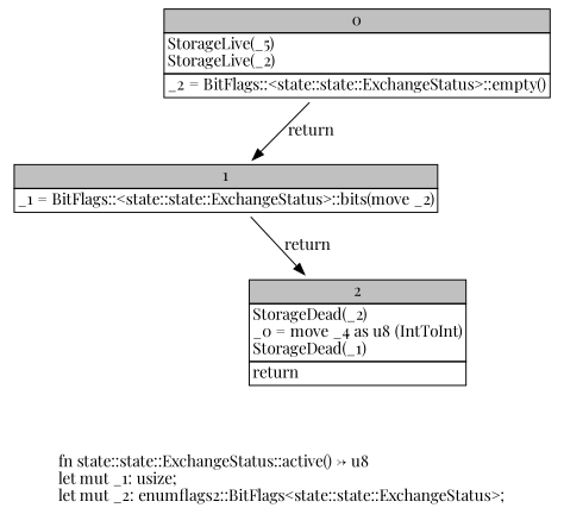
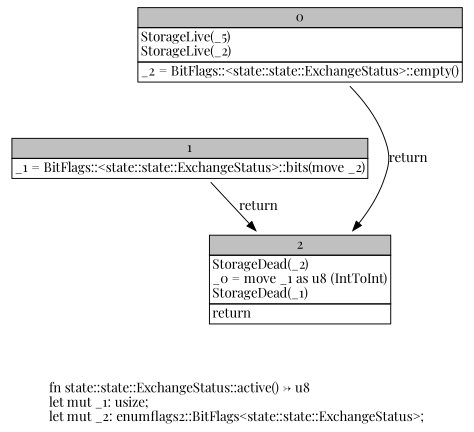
  digraph {
    fontname="Playfair Display"
    label=<fn state::state::ExchangeStatus::active() -&gt; u8<br align="left"/>let mut _1: usize;<br align="left"/>let mut _2: enumflags2::BitFlags&lt;state::state::ExchangeStatus&gt;;<br align="left"/>>
    node [fontname="Playfair Display" shape=none]
    edge [fontname="Playfair Display"]
    n1 [label=<<table border="0" cellborder="1" cellspacing="0"><tr><td bgcolor="gray" align="center" colspan="1">0</td></tr><tr><td align="left" balign="left">StorageLive(_5)<br/>StorageLive(_2)<br/></td></tr><tr><td align="left">_2 = BitFlags::&lt;state::state::ExchangeStatus&gt;::empty()</td></tr></table>>]
    n2 [label=<<table border="0" cellborder="1" cellspacing="0"><tr><td bgcolor="gray" align="center" colspan="1">1</td></tr><tr><td align="left">_1 = BitFlags::&lt;state::state::ExchangeStatus&gt;::bits(move _2)</td></tr></table>>]
-   n3 [label=<<table border="0" cellborder="1" cellspacing="0"><tr><td bgcolor="gray" align="center" colspan="1">2</td></tr><tr><td align="left" balign="left">StorageDead(_2)<br/>_0 = move _4 as u8 (IntToInt)<br/>StorageDead(_1)<br/></td></tr><tr><td align="left">return</td></tr></table>>]
-   n1 -> n2 [label=return]
+   n3 [label=<<table border="0" cellborder="1" cellspacing="0"><tr><td bgcolor="gray" align="center" colspan="1">2</td></tr><tr><td align="left" balign="left">StorageDead(_2)<br/>_0 = move _1 as u8 (IntToInt)<br/>StorageDead(_1)<br/></td></tr><tr><td align="left">return</td></tr></table>>]
+   n1 -> n3 [label=return]
    n2 -> n3 [label=return]
  }
